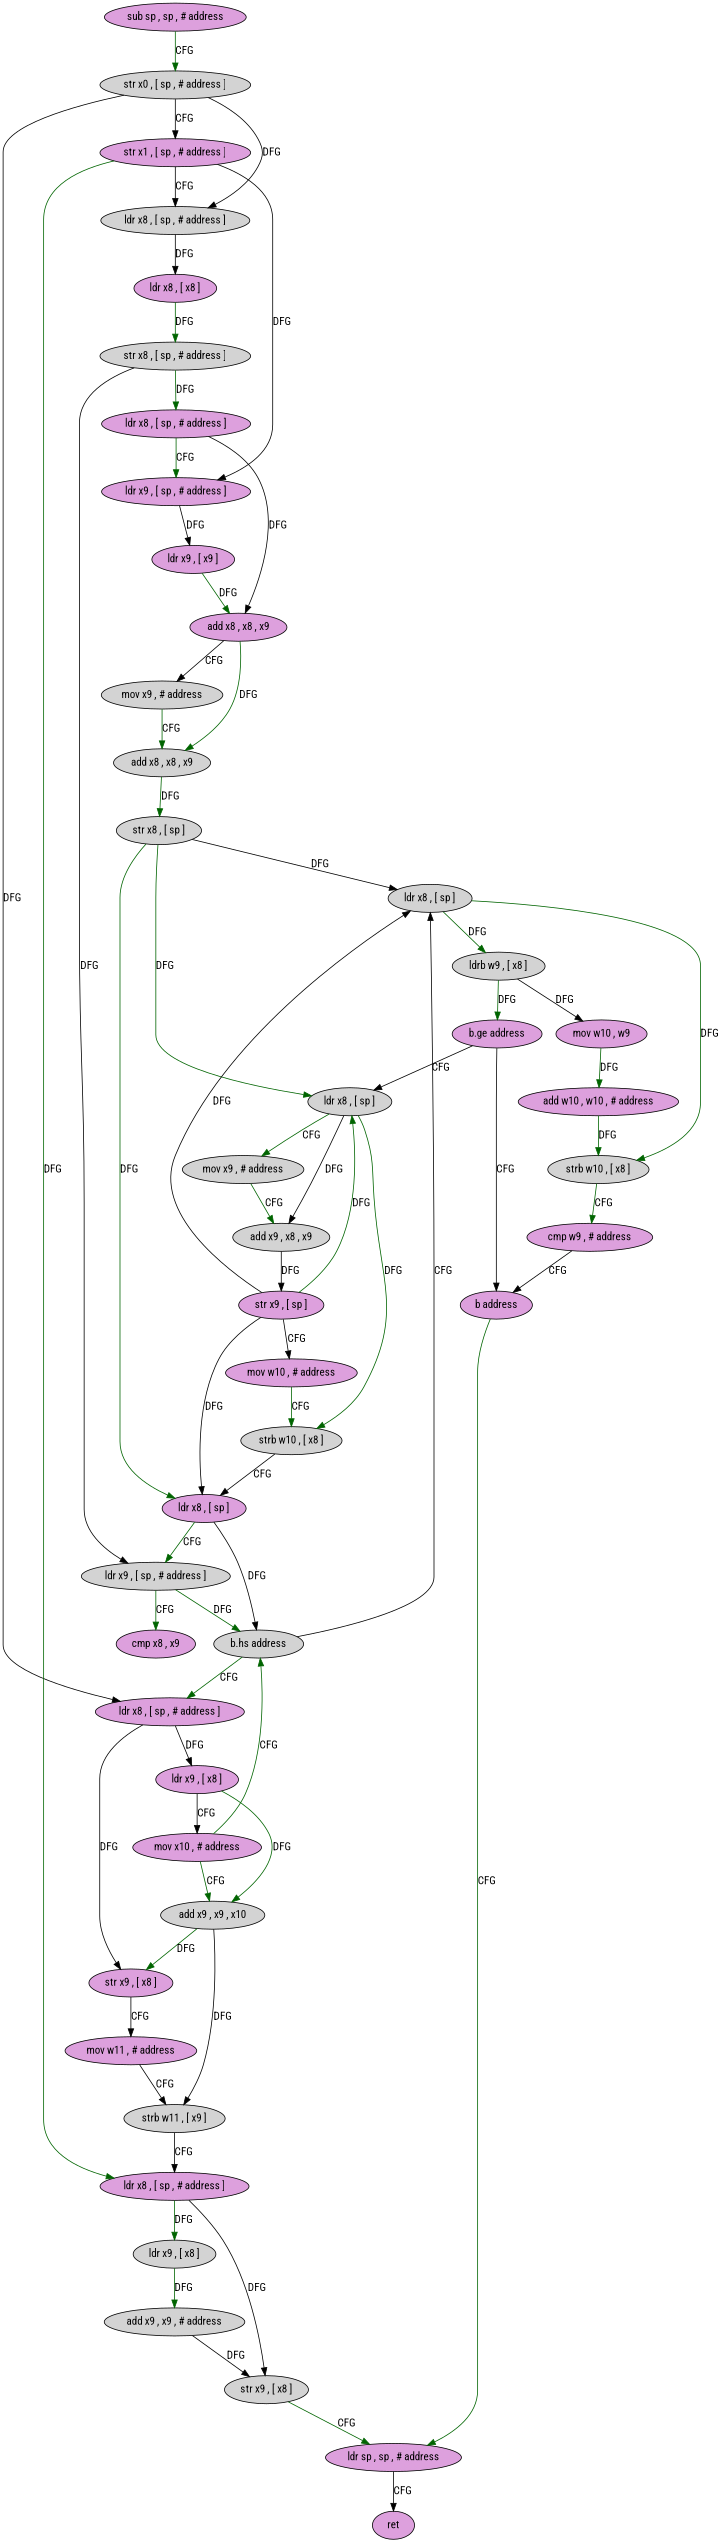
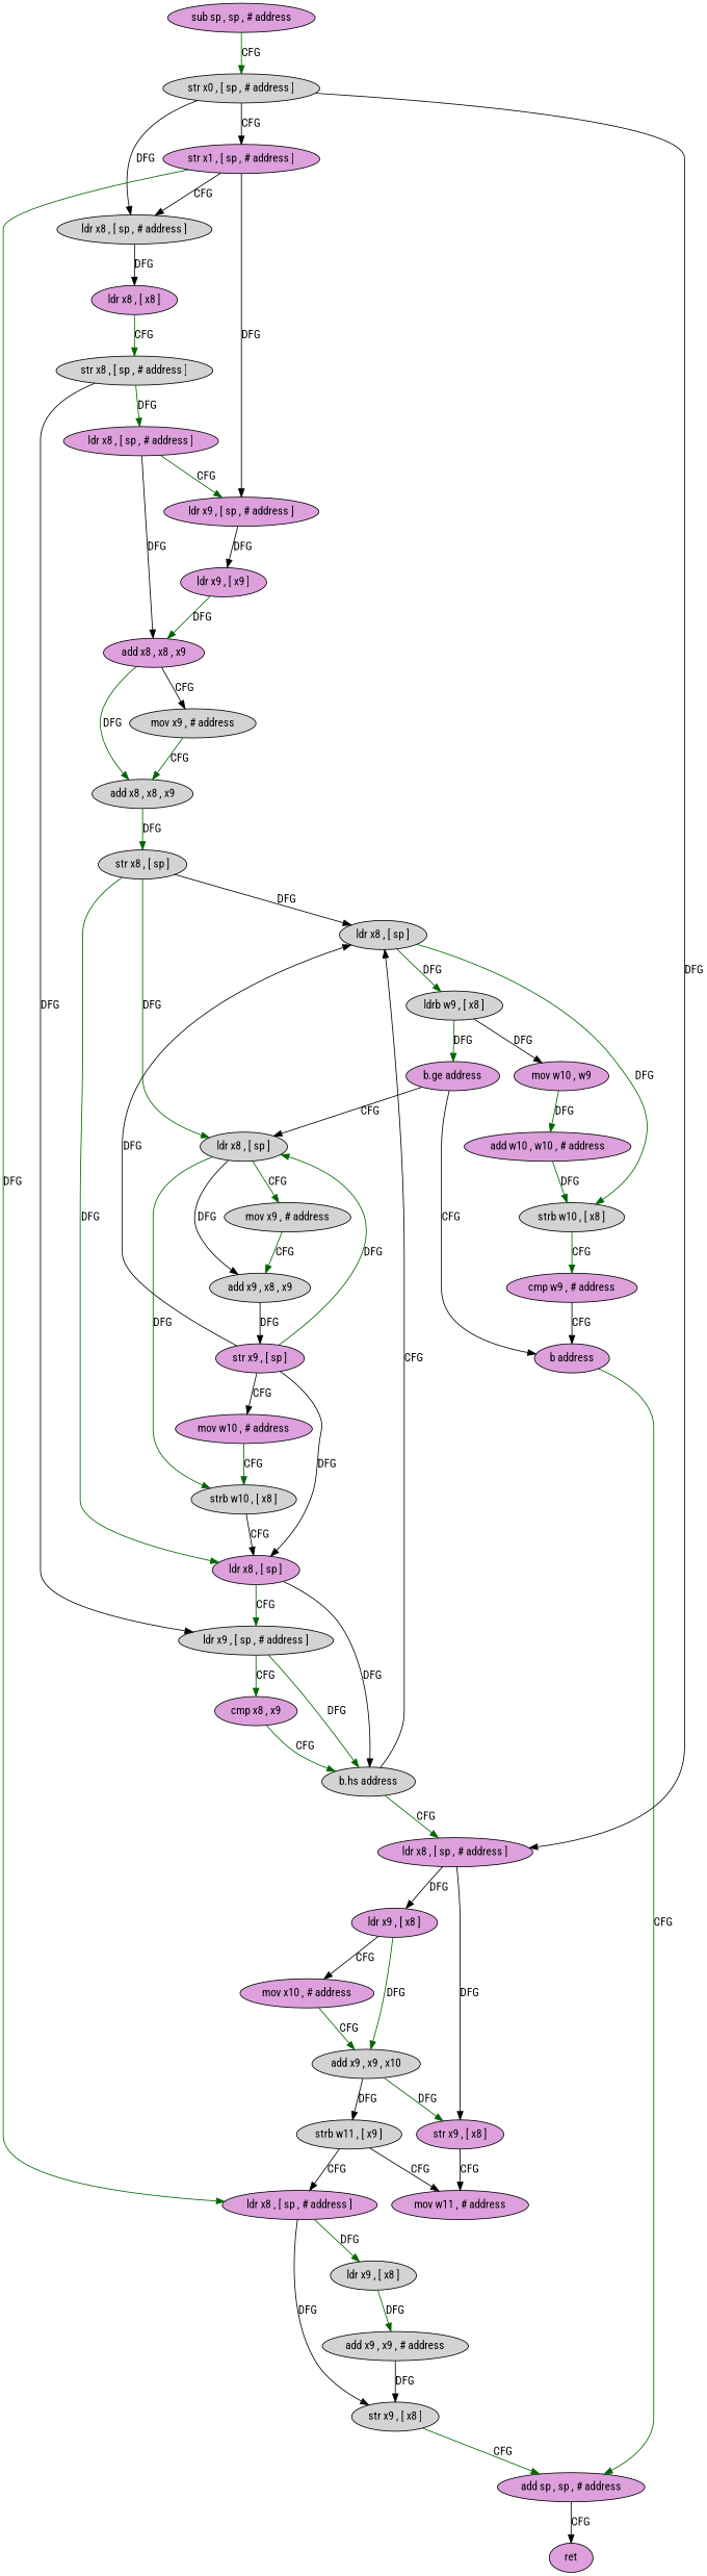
  digraph {
    fontname="Roboto Condensed"
    node [fillcolor=plum fontname="Roboto Condensed" style=filled]
    edge [color=darkgreen fontname="Roboto Condensed"]
    n1 [label="sub sp , sp , # address"]
    n2 [fillcolor=lightgrey label="str x0 , [ sp , # address ]"]
    n3 [label="str x1 , [ sp , # address ]"]
    n4 [fillcolor=lightgrey label="ldr x8 , [ sp , # address ]"]
    n5 [label="ldr x8 , [ sp , # address ]"]
    n6 [label="ldr x9 , [ sp , # address ]"]
    n7 [label="ldr x8 , [ sp , # address ]"]
    n8 [label="ldr x8 , [ x8 ]"]
    n9 [label="ldr x9 , [ x8 ]"]
    n10 [label="str x9 , [ x8 ]"]
    n11 [label="ldr x9 , [ x9 ]"]
    n12 [fillcolor=lightgrey label="ldr x9 , [ x8 ]"]
    n13 [fillcolor=lightgrey label="str x9 , [ x8 ]"]
    n14 [fillcolor=lightgrey label="str x8 , [ sp , # address ]"]
    n15 [label="ldr x8 , [ sp , # address ]"]
    n16 [fillcolor=lightgrey label="ldr x9 , [ sp , # address ]"]
    n17 [label="add x8 , x8 , x9"]
    n18 [fillcolor=lightgrey label="b.hs address"]
    n19 [label="cmp x8 , x9"]
    n20 [fillcolor=lightgrey label="mov x9 , # address"]
    n21 [fillcolor=lightgrey label="add x8 , x8 , x9"]
    n22 [fillcolor=lightgrey label="str x8 , [ sp ]"]
    n23 [fillcolor=lightgrey label="ldr x8 , [ sp ]"]
    n24 [fillcolor=lightgrey label="ldr x8 , [ sp ]"]
    n25 [label="ldr x8 , [ sp ]"]
    n26 [fillcolor=lightgrey label="ldrb w9 , [ x8 ]"]
    n27 [fillcolor=lightgrey label="strb w10 , [ x8 ]"]
    n28 [fillcolor=lightgrey label="mov x9 , # address"]
    n29 [fillcolor=lightgrey label="add x9 , x8 , x9"]
    n30 [fillcolor=lightgrey label="strb w10 , [ x8 ]"]
    n31 [label="mov w10 , w9"]
    n32 [label="b.ge address"]
    n33 [label="cmp w9 , # address"]
    n34 [label="str x9 , [ sp ]"]
    n35 [label="mov w10 , # address"]
    n36 [label="mov x10 , # address"]
    n37 [fillcolor=lightgrey label="add x9 , x9 , x10"]
    n38 [label="mov w11 , # address"]
    n39 [label="b address"]
-   n40 [label="ldr sp , sp , # address"]
+   n40 [label="add sp , sp , # address"]
    n41 [label=ret]
    n42 [label="add w10 , w10 , # address"]
    n43 [fillcolor=lightgrey label="strb w11 , [ x9 ]"]
    n44 [fillcolor=lightgrey label="add x9 , x9 , # address"]
    n1 -> n2 [label=CFG]
    n2 -> n3 [color=black label=CFG]
    n2 -> n4 [color=black label=DFG]
    n2 -> n5 [color=black label=DFG]
    n3 -> n4 [color=black label=CFG]
    n3 -> n6 [color=black label=DFG]
    n3 -> n7 [label=DFG]
    n4 -> n8 [color=black label=DFG]
    n5 -> n9 [color=black label=DFG]
    n5 -> n10 [color=black label=DFG]
    n6 -> n11 [color=black label=DFG]
    n7 -> n12 [label=DFG]
    n7 -> n13 [color=black label=DFG]
-   n8 -> n14 [label=DFG]
+   n8 -> n14 [label=CFG]
    n9 -> n36 [color=black label=CFG]
    n9 -> n37 [label=DFG]
    n10 -> n38 [color=black label=CFG]
    n11 -> n17 [label=DFG]
    n12 -> n44 [label=DFG]
    n13 -> n40 [label=CFG]
    n14 -> n15 [label=DFG]
    n14 -> n16 [color=black label=DFG]
    n15 -> n6 [label=CFG]
    n15 -> n17 [color=black label=DFG]
    n16 -> n18 [label=DFG]
    n16 -> n19 [label=CFG]
    n17 -> n20 [color=black label=CFG]
    n17 -> n21 [label=DFG]
    n18 -> n5 [label=CFG]
    n18 -> n23 [color=black label=CFG]
-   n36 -> n18 [label=CFG]
+   n19 -> n18 [label=CFG]
    n20 -> n21 [label=CFG]
    n21 -> n22 [label=DFG]
    n22 -> n23 [color=black label=DFG]
    n22 -> n24 [label=DFG]
    n22 -> n25 [label=DFG]
    n23 -> n26 [label=DFG]
    n23 -> n27 [label=DFG]
    n24 -> n28 [label=CFG]
    n24 -> n29 [color=black label=DFG]
    n24 -> n30 [label=DFG]
    n25 -> n16 [label=CFG]
    n25 -> n18 [color=black label=DFG]
    n26 -> n31 [color=black label=DFG]
    n26 -> n32 [label=DFG]
    n27 -> n33 [label=CFG]
    n28 -> n29 [label=CFG]
    n29 -> n34 [color=black label=DFG]
    n30 -> n25 [color=black label=CFG]
    n31 -> n42 [label=DFG]
    n32 -> n24 [color=black label=CFG]
    n32 -> n39 [color=black label=CFG]
    n33 -> n39 [color=black label=CFG]
    n34 -> n23 [color=black label=DFG]
    n34 -> n24 [label=DFG]
    n34 -> n25 [color=black label=DFG]
    n34 -> n35 [color=black label=CFG]
    n35 -> n30 [label=CFG]
    n36 -> n37 [label=CFG]
    n37 -> n10 [label=DFG]
    n37 -> n43 [color=black label=DFG]
-   n38 -> n43 [color=black label=CFG]
+   n43 -> n38 [color=black label=CFG]
    n39 -> n40 [label=CFG]
    n40 -> n41 [color=black label=CFG]
    n42 -> n27 [label=DFG]
    n43 -> n7 [color=black label=CFG]
    n44 -> n13 [color=black label=DFG]
  }
